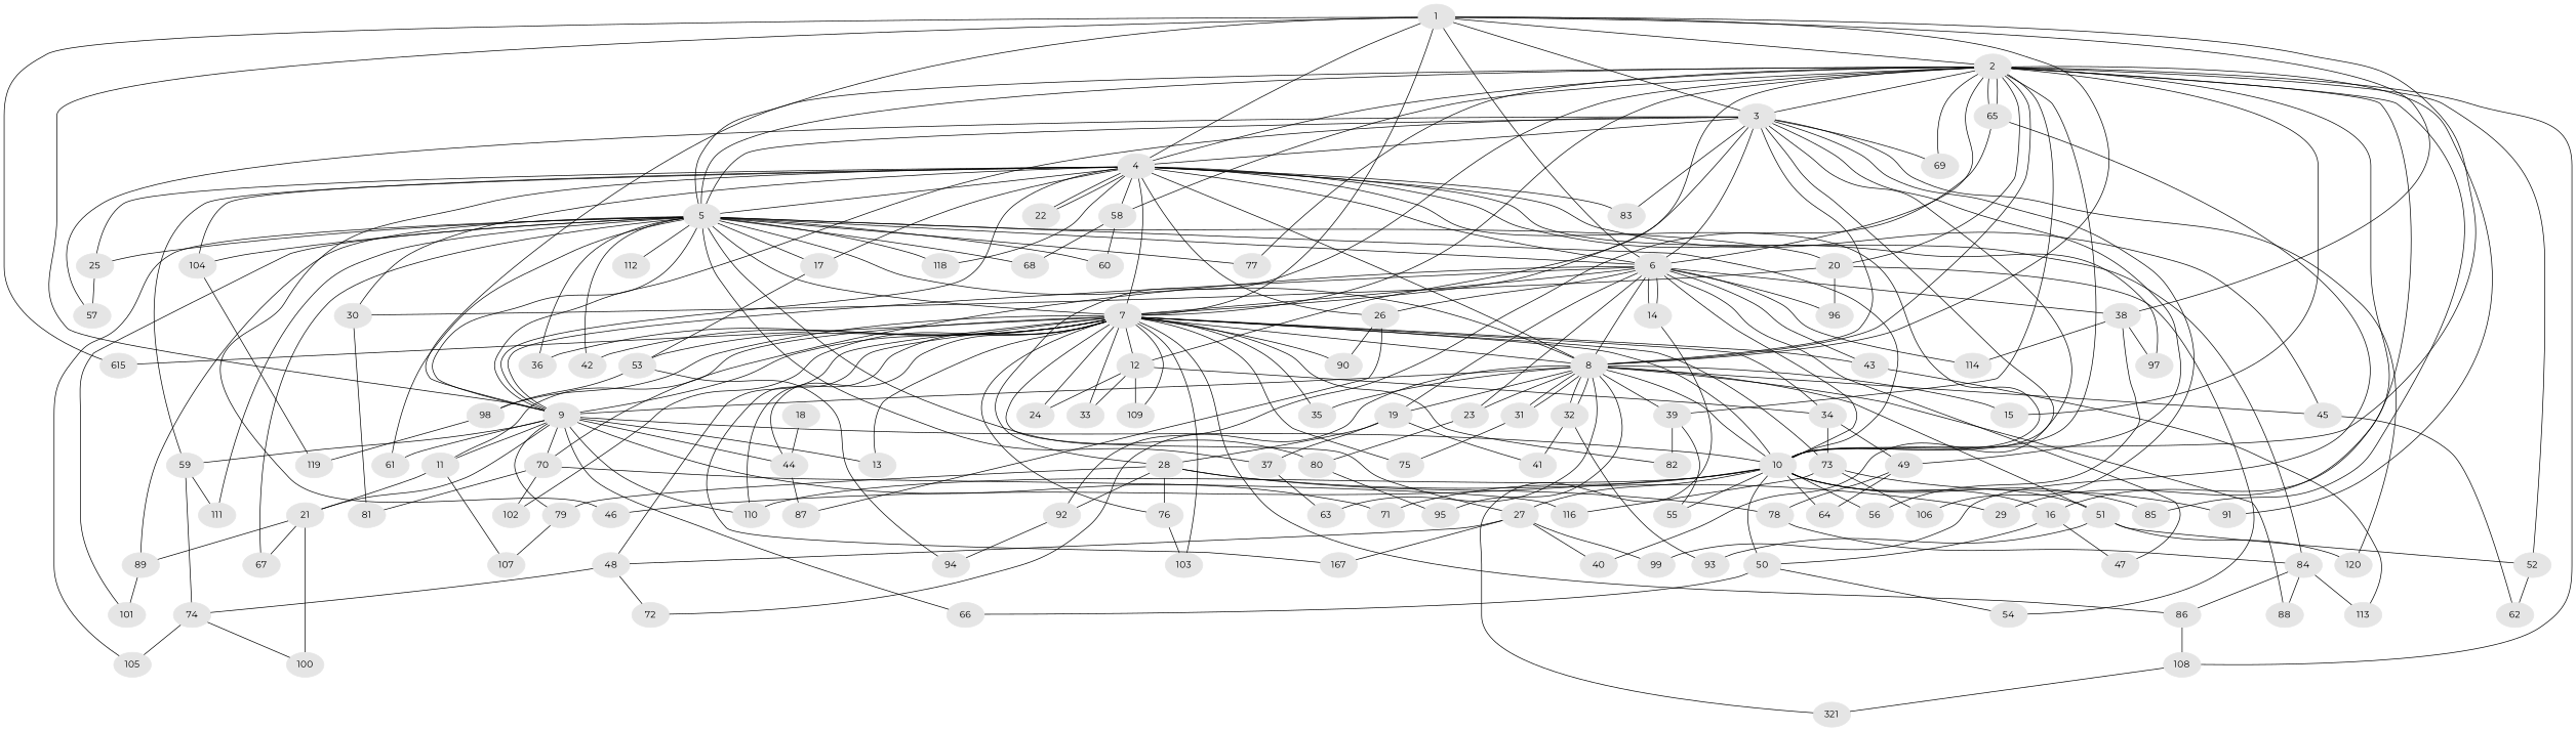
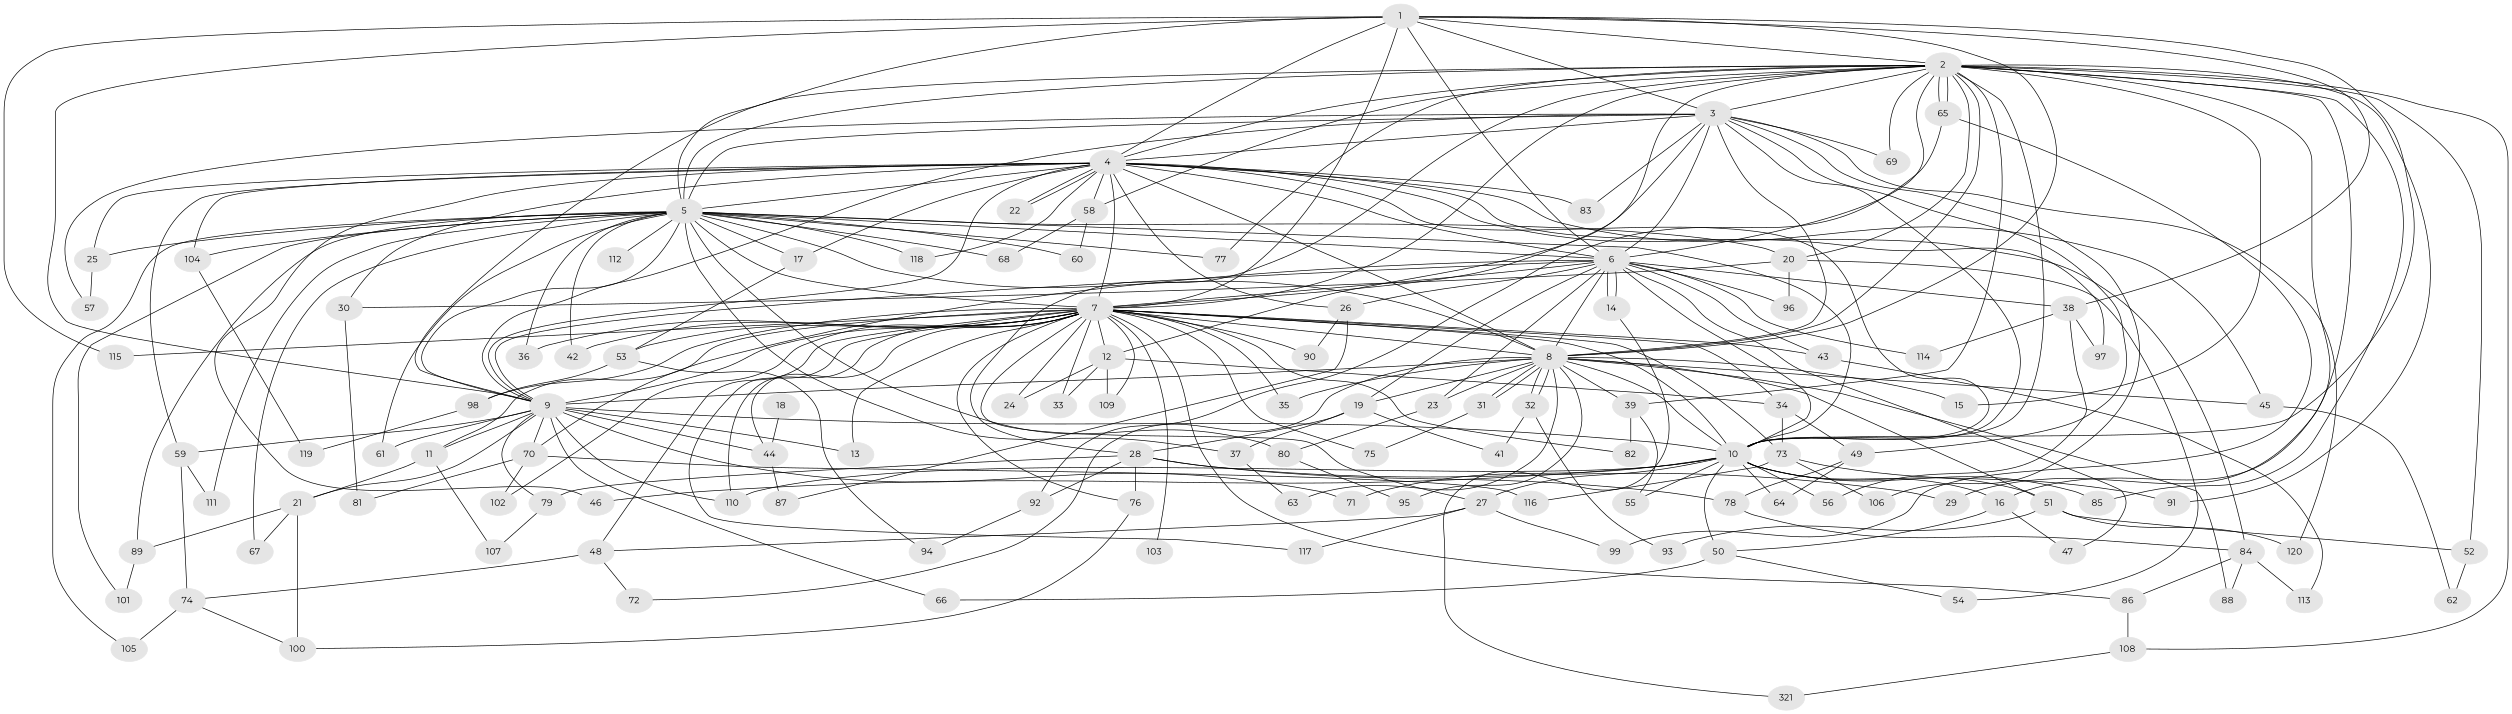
  graph {
    fontname=Montserrat
    node [color=gray90 fontname=Montserrat style=filled]
    edge [fontname=Montserrat]
    1
    2
    3
    4
    5
    6
    7
    8
    9
    10
    38
-   115 [label=615]
+   115
    12
    15
    16
    20
    28
    29
    39
    52
    58
    65
    69
    77
    85
    91
    108
-   40
    49
    57
    83
    106
    120
    17
    22
    25
    26
    30
    45
    46
    59
    84
    97
    104
    118
    36
    37
    42
    60
    61
    67
    68
    80
    89
    101
    105
    111
    112
    14
    19
    23
    43
    47
    70
    96
    114
    11
    13
    24
    27
    33
    34
    35
    44
    48
    53
    73
    75
    76
    82
    86
    90
    98
    102
    103
    109
    110
-   117 [label=167]
+   117
    31
    32
    51
    63
    72
    88
    95
    21
    66
    71
    79
    50
    55
    56
    64
    54
    78
    92
    62
    99
    n109 [label=321]
    87
    81
    74
    113
    119
    41
    116
    107
    18
    94
    93
    100
    1 -- 2
    1 -- 3
    1 -- 4
    1 -- 5
    1 -- 6
    1 -- 7
    1 -- 8
    1 -- 9
    1 -- 10
    1 -- 38
    1 -- 115
    2 -- 3
    2 -- 4
    2 -- 5
    2 -- 6
    2 -- 7
    2 -- 8
    2 -- 9
    2 -- 10
    2 -- 12
    2 -- 15
    2 -- 16
    2 -- 20
    2 -- 28
    2 -- 29
    2 -- 39
    2 -- 52
    2 -- 58
    2 -- 65
    2 -- 65
    2 -- 69
    2 -- 77
    2 -- 85
    2 -- 91
    2 -- 108
    3 -- 4
    3 -- 5
    3 -- 6
    3 -- 7
    3 -- 8
    3 -- 9
    3 -- 10
    3 -- 69
-   3 -- 40
    3 -- 49
    3 -- 57
    3 -- 83
    3 -- 106
    3 -- 120
    4 -- 5
    4 -- 6
    4 -- 7
    4 -- 8
    4 -- 9
    4 -- 10
    4 -- 58
    4 -- 83
    4 -- 17
    4 -- 22
    4 -- 22
    4 -- 25
    4 -- 26
    4 -- 30
    4 -- 45
    4 -- 46
    4 -- 59
    4 -- 84
    4 -- 97
    4 -- 104
    4 -- 118
    5 -- 6
    5 -- 7
    5 -- 8
    5 -- 9
    5 -- 10
    5 -- 20
    5 -- 77
    5 -- 17
    5 -- 25
    5 -- 104
    5 -- 118
    5 -- 36
    5 -- 37
    5 -- 42
    5 -- 60
    5 -- 61
    5 -- 67
    5 -- 68
    5 -- 80
    5 -- 89
    5 -- 101
    5 -- 105
    5 -- 111
    5 -- 112
    6 -- 7
    6 -- 8
    6 -- 9
    6 -- 10
    6 -- 38
    6 -- 26
    6 -- 14
    6 -- 14
    6 -- 19
    6 -- 23
    6 -- 43
    6 -- 47
    6 -- 70
    6 -- 96
    6 -- 114
    7 -- 8
    7 -- 9
    7 -- 10
    7 -- 115
    7 -- 12
    7 -- 36
    7 -- 42
    7 -- 43
    7 -- 11
    7 -- 13
    7 -- 24
    7 -- 27
    7 -- 33
    7 -- 34
    7 -- 35
    7 -- 44
    7 -- 48
    7 -- 53
    7 -- 73
    7 -- 75
    7 -- 76
    7 -- 82
    7 -- 86
    7 -- 90
    7 -- 98
    7 -- 102
    7 -- 103
    7 -- 109
    7 -- 110
    7 -- 117
    8 -- 9
    8 -- 10
    8 -- 15
    8 -- 39
    8 -- 45
    8 -- 19
    8 -- 23
    8 -- 35
    8 -- 31
    8 -- 31
    8 -- 32
    8 -- 32
    8 -- 51
    8 -- 63
    8 -- 72
    8 -- 88
    8 -- 95
    9 -- 10
    9 -- 59
    9 -- 61
    9 -- 70
    9 -- 11
    9 -- 13
    9 -- 44
    9 -- 110
    9 -- 21
    9 -- 66
    9 -- 71
    9 -- 79
    10 -- 16
    10 -- 85
    10 -- 46
    10 -- 27
    10 -- 110
    10 -- 51
    10 -- 71
    10 -- 50
    10 -- 55
    10 -- 56
    10 -- 64
    38 -- 97
    38 -- 114
    38 -- 56
    12 -- 24
    12 -- 33
    12 -- 34
    12 -- 109
    16 -- 47
    16 -- 50
    20 -- 30
    20 -- 96
    20 -- 54
    28 -- 29
    28 -- 76
    28 -- 79
    28 -- 78
    28 -- 92
    39 -- 82
    39 -- 55
    52 -- 62
    58 -- 60
    58 -- 68
    65 -- 92
    65 -- 99
    108 -- n109
    49 -- 64
    49 -- 78
    17 -- 53
    25 -- 57
    26 -- 90
    26 -- 87
    30 -- 81
    45 -- 62
    59 -- 111
    59 -- 74
    84 -- 86
    84 -- 88
    84 -- 113
    104 -- 119
    37 -- 63
    80 -- 95
    89 -- 101
    14 -- n109
    19 -- 28
    19 -- 37
    19 -- 41
    23 -- 80
    43 -- 113
    70 -- 102
    70 -- 81
    70 -- 116
    11 -- 21
    11 -- 107
-   27 -- 40
    27 -- 48
    27 -- 117
    27 -- 99
    34 -- 49
    34 -- 73
    44 -- 87
    48 -- 72
    48 -- 74
    53 -- 98
    53 -- 94
    73 -- 91
    73 -- 106
    73 -- 116
-   76 -- 103
+   76 -- 100
    86 -- 108
    98 -- 119
    31 -- 75
    32 -- 41
    32 -- 93
    51 -- 52
    51 -- 120
    51 -- 93
    21 -- 67
    21 -- 89
    21 -- 100
    79 -- 107
    50 -- 66
    50 -- 54
    78 -- 84
    92 -- 94
    74 -- 105
    74 -- 100
    18 -- 44
  }
